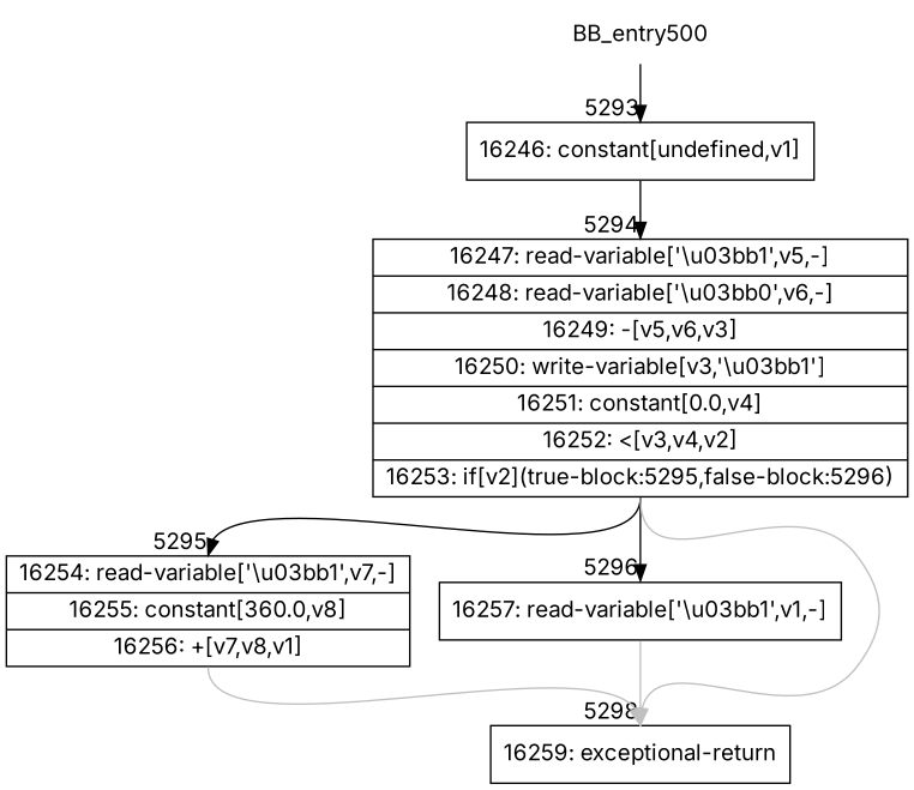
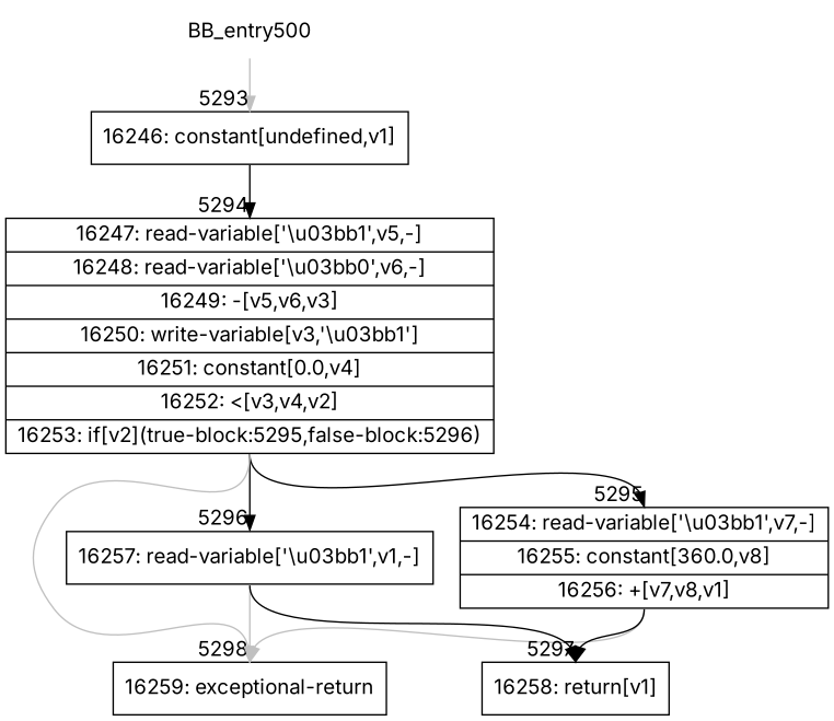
  digraph {
    fontname=Inter
    rankdir=TD
    node [fontname=Inter shape=record]
    edge [fontname=Inter headport=n tailport=s]
    n1 [label=BB_entry500 shape=none]
    n2 [label="{16246: constant[undefined,v1]}"]
    n3 [label="{16247: read-variable['\\u03bb1',v5,-]|16248: read-variable['\\u03bb0',v6,-]|16249: -[v5,v6,v3]|16250: write-variable[v3,'\\u03bb1']|16251: constant[0.0,v4]|16252: \<[v3,v4,v2]|16253: if[v2](true-block:5295,false-block:5296)}"]
    n4 [label="{16254: read-variable['\\u03bb1',v7,-]|16255: constant[360.0,v8]|16256: +[v7,v8,v1]}"]
    n5 [label="{16257: read-variable['\\u03bb1',v1,-]}"]
    n6 [label="{16259: exceptional-return}"]
-   n1 -> n2 [headlabel="    5293"]
+   n7 [label="{16258: return[v1]}"]
+   n1 -> n2 [headlabel="    5293" color=gray]
    n2 -> n3 [headlabel="      5294"]
    n3 -> n4 [headlabel="      5295"]
    n3 -> n5 [headlabel="      5296"]
    n3 -> n6 [color=gray headlabel="      5298"]
    n4 -> n6 [color=gray]
+   n4 -> n7 [headlabel="      5297"]
    n5 -> n6 [color=gray]
+   n5 -> n7
  }
